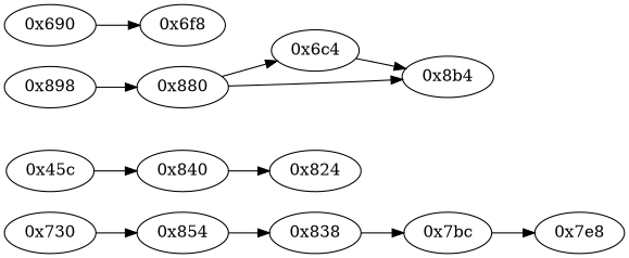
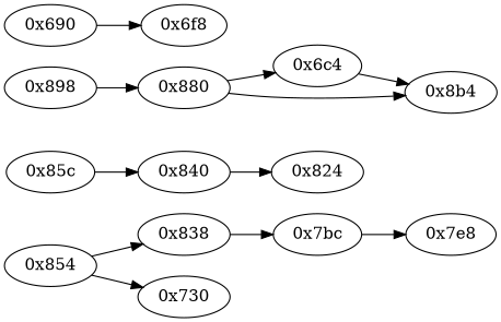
  strict digraph {
    rankdir=LR
    node [opcode="[u'ldr', u'b']"]
    "0x7bc" [opcode="[u'mov', u'mov', u'mov', u'mov', u'b']"]
    "0x838"
    "0x7e8" [opcode="[u'str', u'str', u'str', u'ldr', u'ldr', u'ldr', u'cmp', u'mov', u'b']"]
-   "0x85c" [opcode="[u'ldr', u'ldr', u'mul', u'ldr', u'ldrb', u'eor', u'str', u'ldr', u'b']" label="0x45c"]
+   "0x85c" [opcode="[u'ldr', u'ldr', u'mul', u'ldr', u'ldrb', u'eor', u'str', u'ldr', u'b']"]
    "0x840" [opcode="[u'ldr', u'add', u'str', u'ldr', u'b']"]
    "0x898" [opcode="[u'ldr', u'str', u'ldr', u'b']"]
    "0x880" [opcode="[u'ldr', u'ldr', u'ldr', u'cmp', u'mov', u'b']"]
    "0x824" [opcode="[u'ldr', u'add', u'str', u'ldr', u'b']"]
    "0x6f8" [opcode="[u'ldr', u'str', u'ldr', u'b']"]
    "0x730" [opcode="[u'ldr', u'bl', u'ldr', u'ldr', u'ldr', u'b']"]
    "0x854"
    "0x6c4" [opcode="[u'mov', u'bl', u'ldr']"]
    "0x8b4" [opcode="[u'ldr', u'ldr', u'ldr', u'ldr', u'sub', u'mov', u'sub', u'pop']"]
    "0x690" [opcode="[u'push', u'add', u'sub', u'ldr', u'mov', u'ldr', u'ldr', u'str', u'ldr', u'ldr', u'ldr', u'add', u'b']"]
    "0x7bc" -> "0x7e8"
    "0x838" -> "0x7bc"
    "0x85c" -> "0x840"
    "0x840" -> "0x824"
    "0x898" -> "0x880"
    "0x880" -> "0x6c4"
    "0x880" -> "0x8b4"
-   "0x730" -> "0x854"
+   "0x854" -> "0x730"
    "0x854" -> "0x838"
    "0x6c4" -> "0x8b4"
    "0x690" -> "0x6f8"
  }
